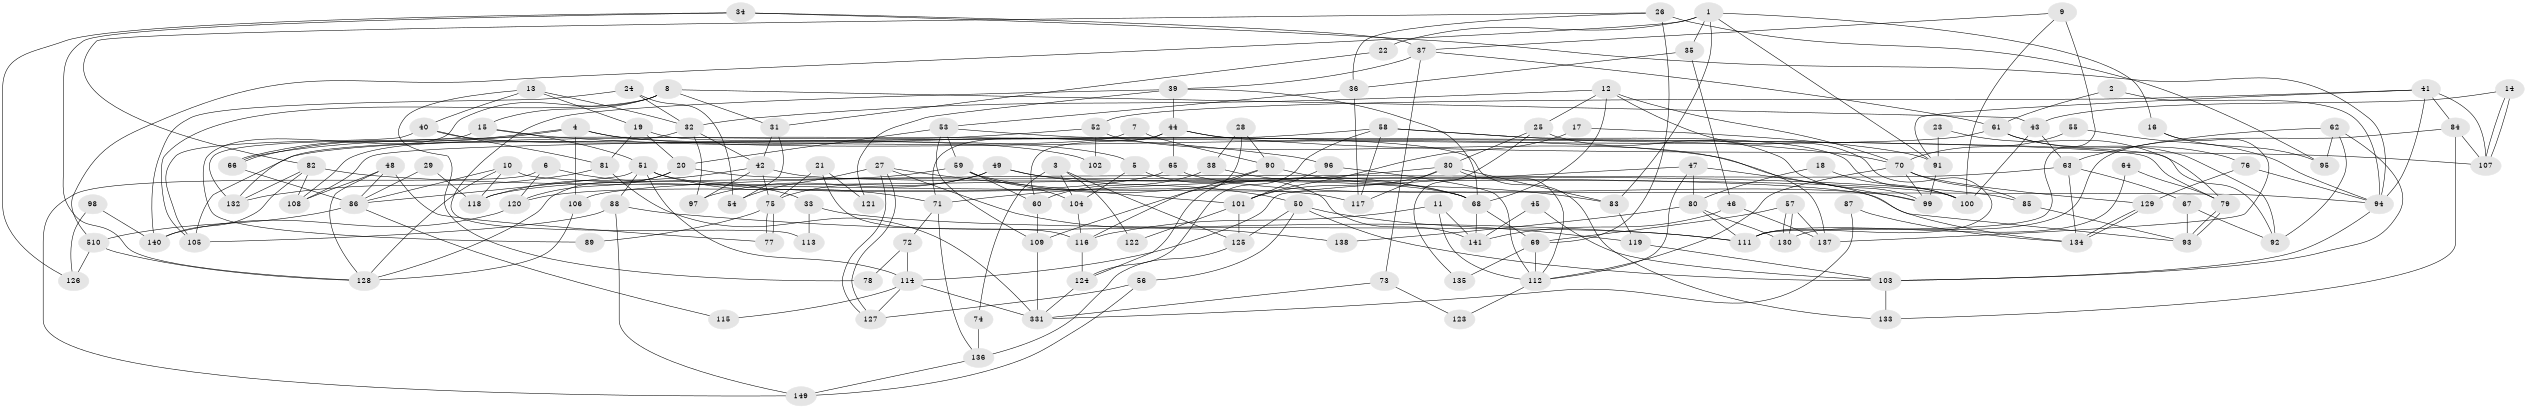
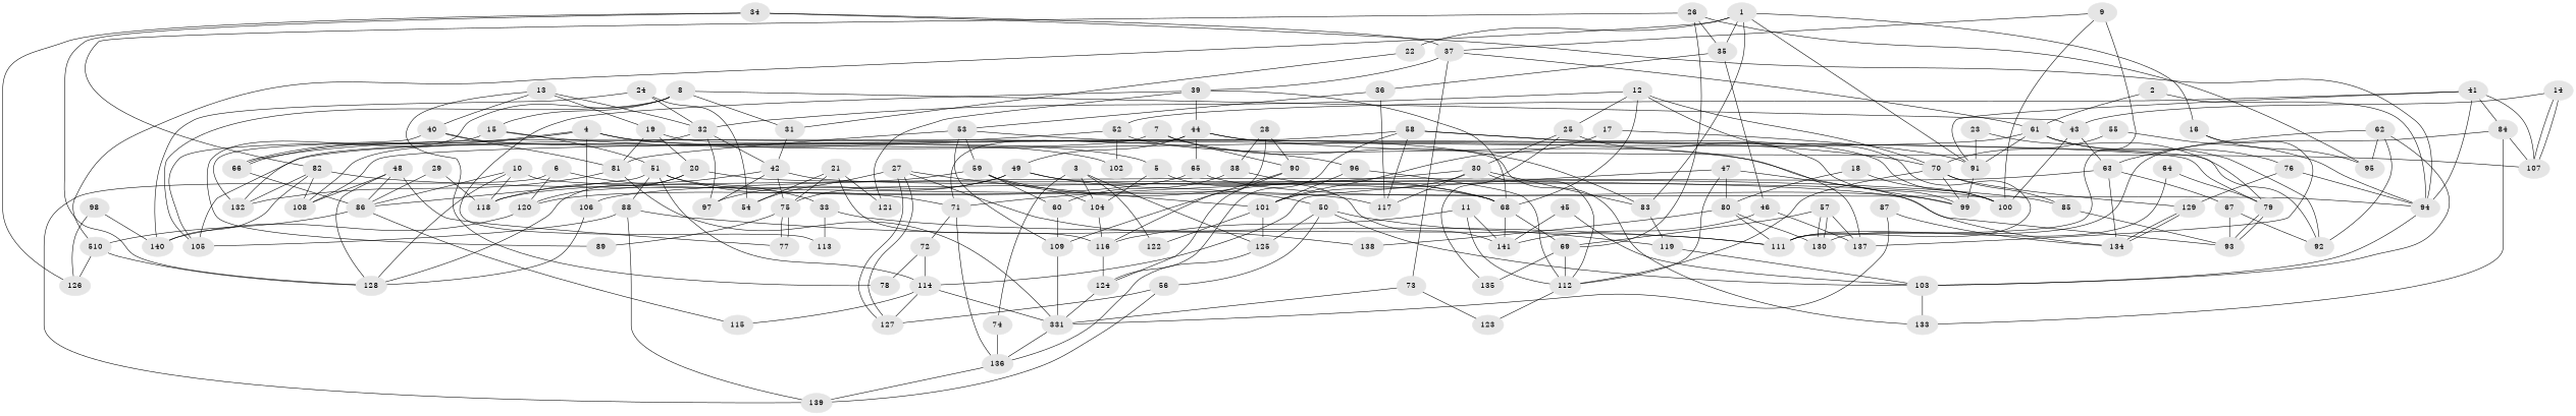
  graph {
    node [color=gray90 style=filled]
    1
    16
    22
    35
    83
    91
    n7 [label=510]
    95
    137
    31
    36
    46
    119
    99
    128
    126
    2
    61
    94
    105
    92
    76
    103
    3
    74
    104
    122
    125
    136
    116
    4
    5
    66
    106
    134
    141
    86
    6
    33
    120
-   139 [label=149]
+   139
    111
    113
    140
    7
    90
    132
    38
    68
    60
    109
    124
    8
    15
    43
    89
    51
    96
    54
    42
    100
    63
    9
    37
    39
    73
    10
    118
    115
    11
    112
    123
    12
    25
    32
    70
    30
    135
    97
    108
    69
    85
    129
    13
    19
    40
    78
    20
    81
    133
    102
    14
    107
    71
    117
    114
    88
    101
    17
    18
    80
    138
    130
    93
    n105 [label=331]
    21
    75
    121
    77
    23
    79
    24
    26
    82
    27
    127
    28
    29
    72
    34
    53
    59
    44
    49
    65
    41
    52
    84
    67
    50
    45
    47
    48
    56
    55
    57
    58
    62
    64
    87
    98
    1 -- 16
    1 -- 22
    1 -- 35
    1 -- 83
    1 -- 91
    1 -- n7
    16 -- 95
    16 -- 137
    22 -- 31
    35 -- 36
    35 -- 46
    83 -- 119
    91 -- 99
    n7 -- 128
    n7 -- 126
-   31 -- 54
+   21 -- 54
    31 -- 42
    36 -- 117
    36 -- 53
    46 -- 137
    46 -- 141
    119 -- 103
    2 -- 61
    2 -- 94
+   61 -- 91
    61 -- 105
    61 -- 92
    61 -- 76
    94 -- 103
    76 -- 94
    76 -- 129
    103 -- 133
    3 -- 74
    3 -- 104
    3 -- 122
    3 -- 125
    74 -- 136
    104 -- 116
    125 -- 136
    136 -- 139
    116 -- 124
    4 -- 5
    4 -- 66
    4 -- 66
    4 -- 106
    4 -- 134
    5 -- 104
    5 -- 141
    66 -- 86
    106 -- 128
    86 -- n7
    86 -- 115
    6 -- 33
    6 -- 120
    6 -- 139
    33 -- 111
    33 -- 113
    120 -- 140
-   90 -- 83
+   7 -- 83
    7 -- 90
    7 -- 132
    90 -- 109
    90 -- 124
    38 -- 68
    38 -- 60
    68 -- 141
    68 -- 69
    60 -- 109
    109 -- n105
    124 -- n105
    8 -- 31
    8 -- 105
    8 -- 15
    8 -- 43
    8 -- 89
    15 -- 132
    15 -- 51
    15 -- 96
    43 -- 100
    43 -- 63
    51 -- 86
    51 -- 71
    51 -- 117
    51 -- 114
    51 -- 88
    96 -- 112
    96 -- 101
    42 -- 100
    42 -- 118
    42 -- 97
    42 -- 75
    63 -- 106
    63 -- 134
    63 -- 67
    9 -- 111
    9 -- 100
    9 -- 37
    37 -- 61
    37 -- 39
    37 -- 73
    39 -- 113
    39 -- 68
    39 -- 121
    39 -- 44
    73 -- 123
    73 -- n105
    10 -- 128
    10 -- 94
    10 -- 86
    10 -- 118
    11 -- 116
    11 -- 141
    11 -- 112
    112 -- 123
    12 -- 111
    12 -- 68
    12 -- 25
    12 -- 32
    12 -- 70
    25 -- 99
    25 -- 30
    25 -- 135
    32 -- 42
    32 -- 97
    32 -- 108
    70 -- 99
    70 -- 112
    70 -- 85
    70 -- 129
    30 -- 83
    30 -- 112
    30 -- 71
    30 -- 117
    30 -- 101
    69 -- 112
    69 -- 135
    85 -- 93
    129 -- 134
    129 -- 134
    13 -- 32
    13 -- 19
    13 -- 40
    13 -- 78
    19 -- 20
    19 -- 81
    19 -- 133
    40 -- 105
    40 -- 81
    40 -- 102
    20 -- 128
    20 -- 120
    20 -- 93
    81 -- 132
    81 -- n105
    14 -- 43
    14 -- 107
    14 -- 107
    71 -- 136
    71 -- 72
    114 -- 115
    114 -- n105
    114 -- 127
    88 -- 105
    88 -- 139
    88 -- 111
    101 -- 122
    101 -- 125
    17 -- 91
    17 -- 101
    18 -- 100
    18 -- 80
    80 -- 111
    80 -- 138
    80 -- 130
+   n105 -- 136
    21 -- 116
    21 -- 75
    21 -- 121
    75 -- 89
    75 -- 77
    75 -- 77
    23 -- 91
    23 -- 79
    79 -- 93
    79 -- 93
    24 -- 140
    24 -- 54
    24 -- 32
-   26 -- 36
+   26 -- 35
    26 -- 95
    26 -- 69
    26 -- 82
    82 -- 140
    82 -- 132
    82 -- 108
    82 -- 85
    27 -- 54
    27 -- 101
    27 -- 138
    27 -- 127
    27 -- 127
    28 -- 116
    28 -- 90
    28 -- 38
    29 -- 86
    29 -- 118
    72 -- 78
    72 -- 114
    34 -- 128
    34 -- 126
    34 -- 94
    34 -- 37
    53 -- 109
-   53 -- 20
+   53 -- 81
    53 -- 79
    53 -- 59
    59 -- 104
    59 -- 68
    59 -- 60
    59 -- 118
    44 -- 92
    44 -- 107
    44 -- 71
-   44 -- 60
+   44 -- 49
    44 -- 65
    49 -- 68
    49 -- 97
    49 -- 75
    49 -- 50
    65 -- 99
    65 -- 120
    41 -- 91
    41 -- 94
    41 -- 107
    41 -- 52
    41 -- 84
    52 -- 137
    52 -- 66
    52 -- 102
    84 -- 111
    84 -- 133
    84 -- 107
    67 -- 92
    67 -- 93
    50 -- 119
    50 -- 103
    50 -- 125
    50 -- 56
    45 -- 103
    45 -- 141
    47 -- 99
    47 -- 112
    47 -- 114
    47 -- 80
    48 -- 128
    48 -- 86
    48 -- 108
    48 -- 77
    56 -- 139
    56 -- 127
    55 -- 94
    55 -- 70
    57 -- 137
    57 -- 69
    57 -- 130
    57 -- 130
    58 -- 124
    58 -- 100
    58 -- 70
    58 -- 108
    58 -- 117
    62 -- 95
    62 -- 92
    62 -- 103
    62 -- 63
    64 -- 130
    64 -- 79
    87 -- 134
    87 -- n105
    98 -- 126
    98 -- 140
  }
